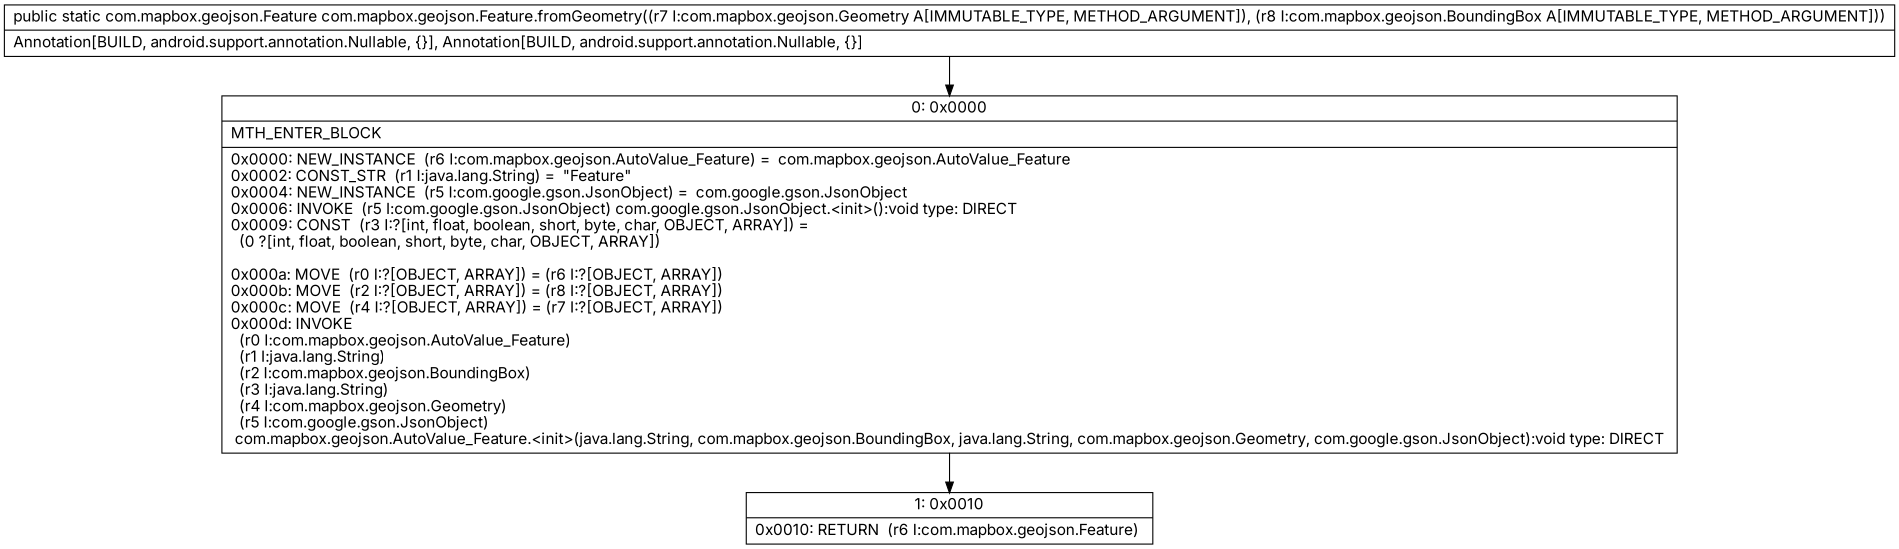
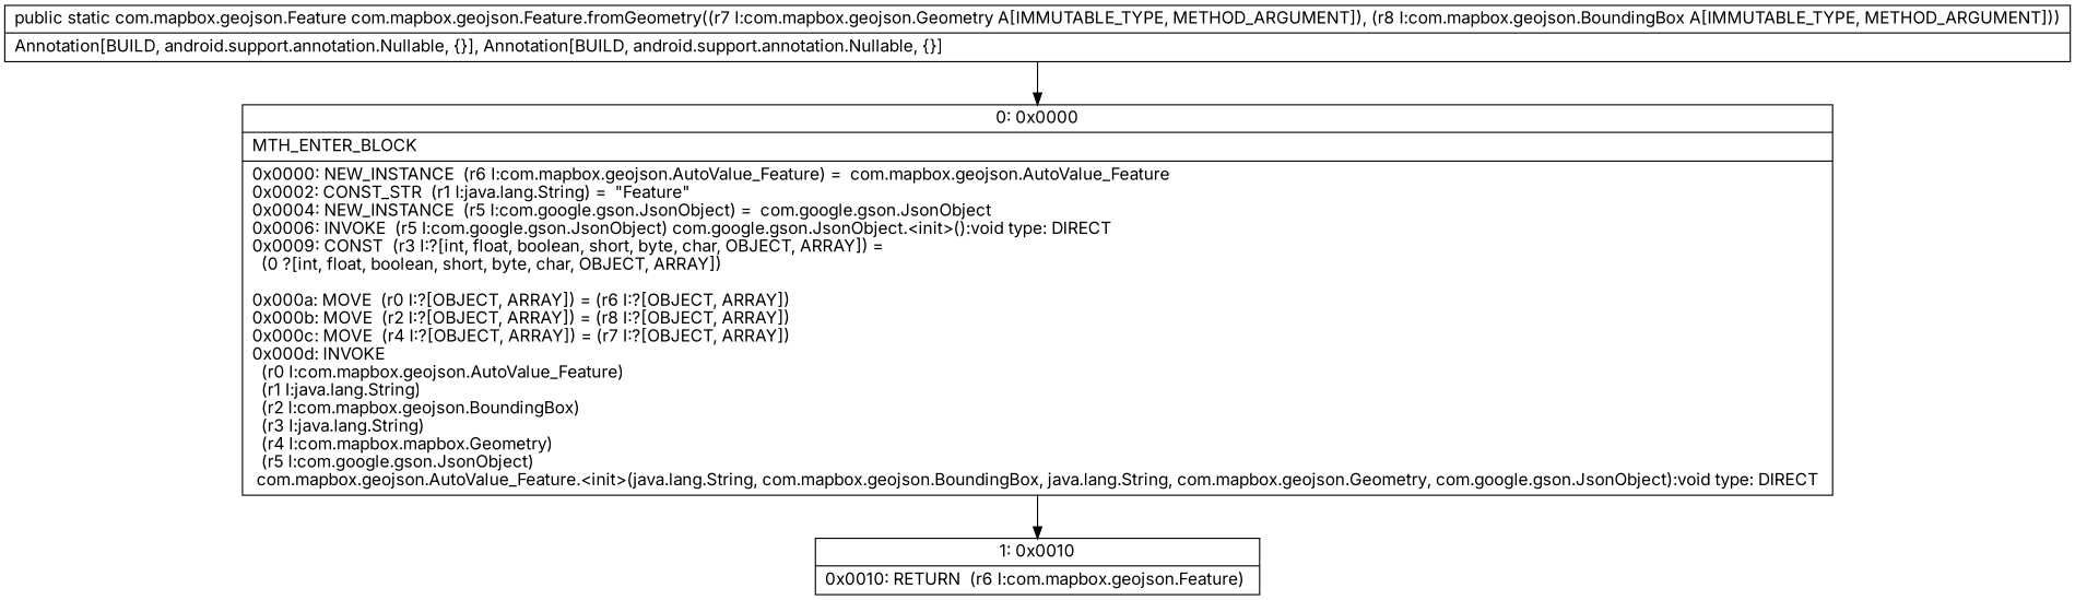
  digraph {
    fontname=Inter
    node [shape=record fontname=Inter]
    edge [fontname=Inter]
-   n1 [label="{0\:\ 0x0000|MTH_ENTER_BLOCK\l|0x0000: NEW_INSTANCE  (r6 I:com.mapbox.geojson.AutoValue_Feature) =  com.mapbox.geojson.AutoValue_Feature \l0x0002: CONST_STR  (r1 I:java.lang.String) =  \"Feature\" \l0x0004: NEW_INSTANCE  (r5 I:com.google.gson.JsonObject) =  com.google.gson.JsonObject \l0x0006: INVOKE  (r5 I:com.google.gson.JsonObject) com.google.gson.JsonObject.\<init\>():void type: DIRECT \l0x0009: CONST  (r3 I:?[int, float, boolean, short, byte, char, OBJECT, ARRAY]) = \l  (0 ?[int, float, boolean, short, byte, char, OBJECT, ARRAY])\l \l0x000a: MOVE  (r0 I:?[OBJECT, ARRAY]) = (r6 I:?[OBJECT, ARRAY]) \l0x000b: MOVE  (r2 I:?[OBJECT, ARRAY]) = (r8 I:?[OBJECT, ARRAY]) \l0x000c: MOVE  (r4 I:?[OBJECT, ARRAY]) = (r7 I:?[OBJECT, ARRAY]) \l0x000d: INVOKE  \l  (r0 I:com.mapbox.geojson.AutoValue_Feature)\l  (r1 I:java.lang.String)\l  (r2 I:com.mapbox.geojson.BoundingBox)\l  (r3 I:java.lang.String)\l  (r4 I:com.mapbox.geojson.Geometry)\l  (r5 I:com.google.gson.JsonObject)\l com.mapbox.geojson.AutoValue_Feature.\<init\>(java.lang.String, com.mapbox.geojson.BoundingBox, java.lang.String, com.mapbox.geojson.Geometry, com.google.gson.JsonObject):void type: DIRECT \l}"]
+   n1 [label="{0\:\ 0x0000|MTH_ENTER_BLOCK\l|0x0000: NEW_INSTANCE  (r6 I:com.mapbox.geojson.AutoValue_Feature) =  com.mapbox.geojson.AutoValue_Feature \l0x0002: CONST_STR  (r1 I:java.lang.String) =  \"Feature\" \l0x0004: NEW_INSTANCE  (r5 I:com.google.gson.JsonObject) =  com.google.gson.JsonObject \l0x0006: INVOKE  (r5 I:com.google.gson.JsonObject) com.google.gson.JsonObject.\<init\>():void type: DIRECT \l0x0009: CONST  (r3 I:?[int, float, boolean, short, byte, char, OBJECT, ARRAY]) = \l  (0 ?[int, float, boolean, short, byte, char, OBJECT, ARRAY])\l \l0x000a: MOVE  (r0 I:?[OBJECT, ARRAY]) = (r6 I:?[OBJECT, ARRAY]) \l0x000b: MOVE  (r2 I:?[OBJECT, ARRAY]) = (r8 I:?[OBJECT, ARRAY]) \l0x000c: MOVE  (r4 I:?[OBJECT, ARRAY]) = (r7 I:?[OBJECT, ARRAY]) \l0x000d: INVOKE  \l  (r0 I:com.mapbox.geojson.AutoValue_Feature)\l  (r1 I:java.lang.String)\l  (r2 I:com.mapbox.geojson.BoundingBox)\l  (r3 I:java.lang.String)\l  (r4 I:com.mapbox.mapbox.Geometry)\l  (r5 I:com.google.gson.JsonObject)\l com.mapbox.geojson.AutoValue_Feature.\<init\>(java.lang.String, com.mapbox.geojson.BoundingBox, java.lang.String, com.mapbox.geojson.Geometry, com.google.gson.JsonObject):void type: DIRECT \l}"]
    n2 [label="{1\:\ 0x0010|0x0010: RETURN  (r6 I:com.mapbox.geojson.Feature) \l}"]
    n3 [label="{public static com.mapbox.geojson.Feature com.mapbox.geojson.Feature.fromGeometry((r7 I:com.mapbox.geojson.Geometry A[IMMUTABLE_TYPE, METHOD_ARGUMENT]), (r8 I:com.mapbox.geojson.BoundingBox A[IMMUTABLE_TYPE, METHOD_ARGUMENT]))  | Annotation[BUILD, android.support.annotation.Nullable, \{\}], Annotation[BUILD, android.support.annotation.Nullable, \{\}]\l}"]
    n1 -> n2
    n3 -> n1
  }
